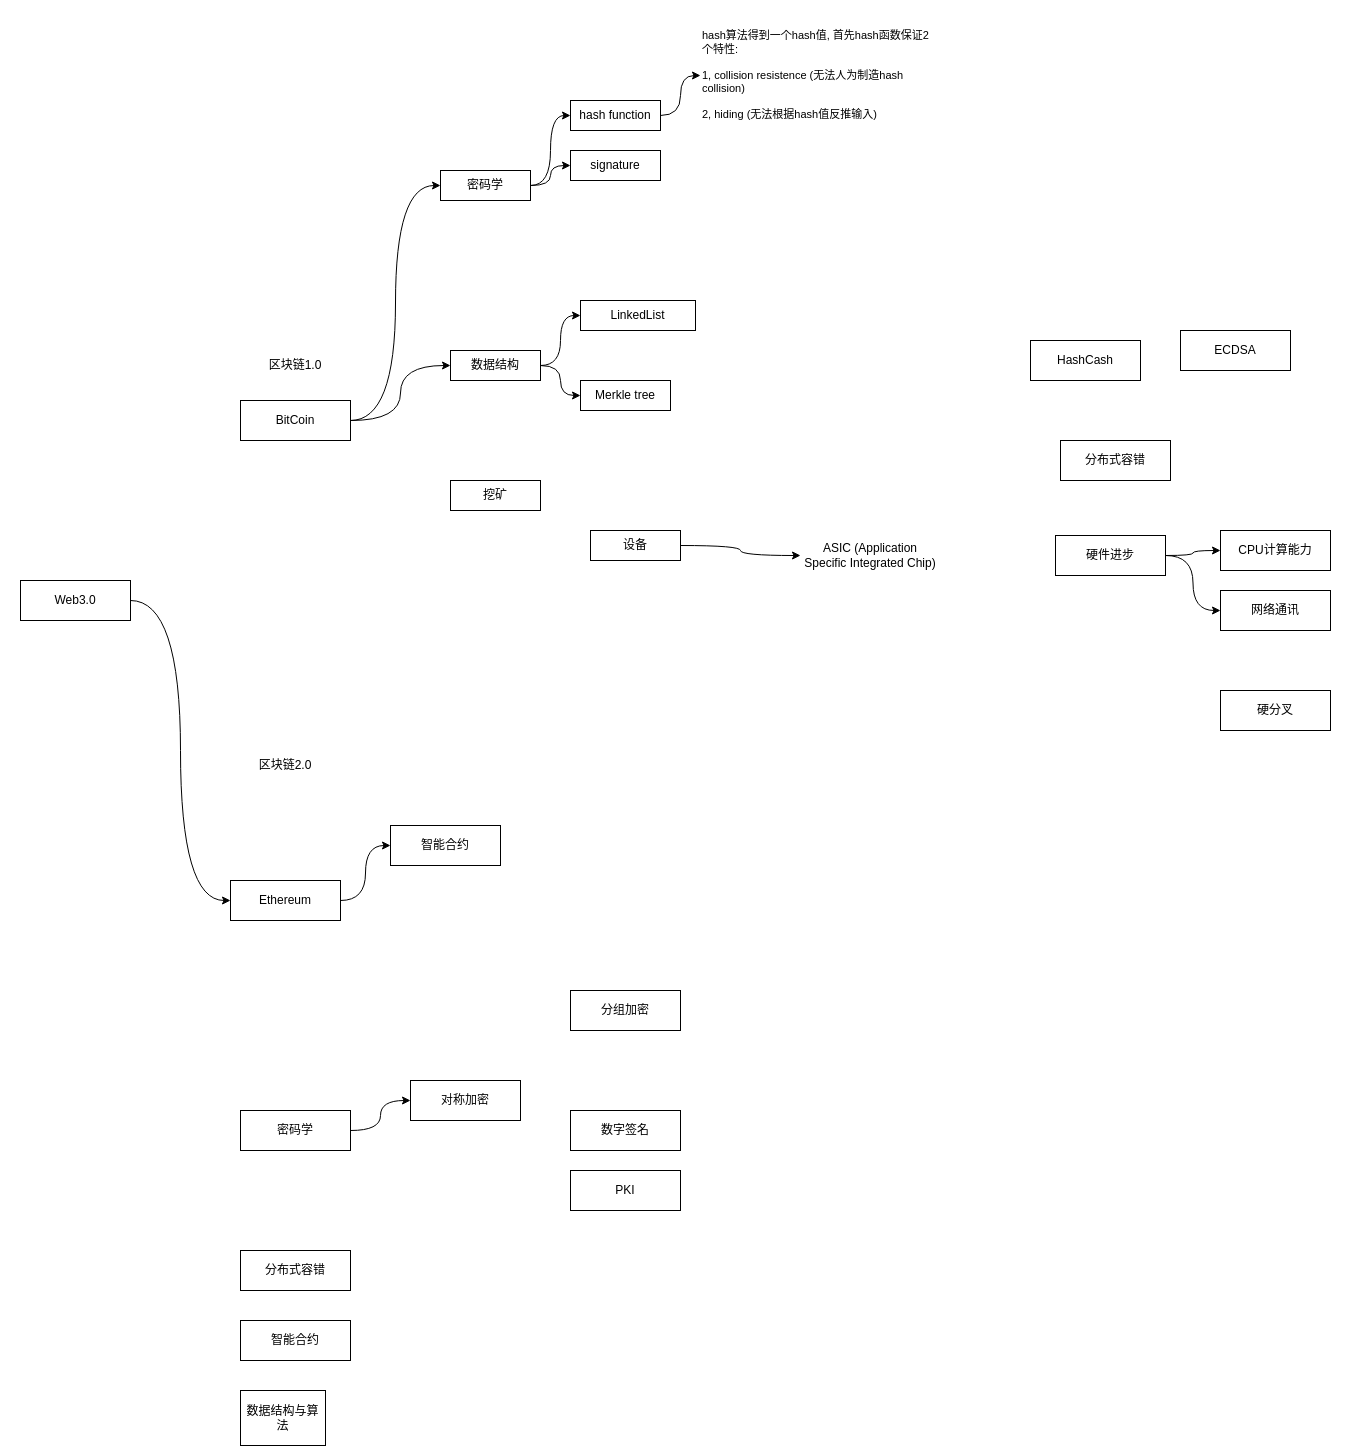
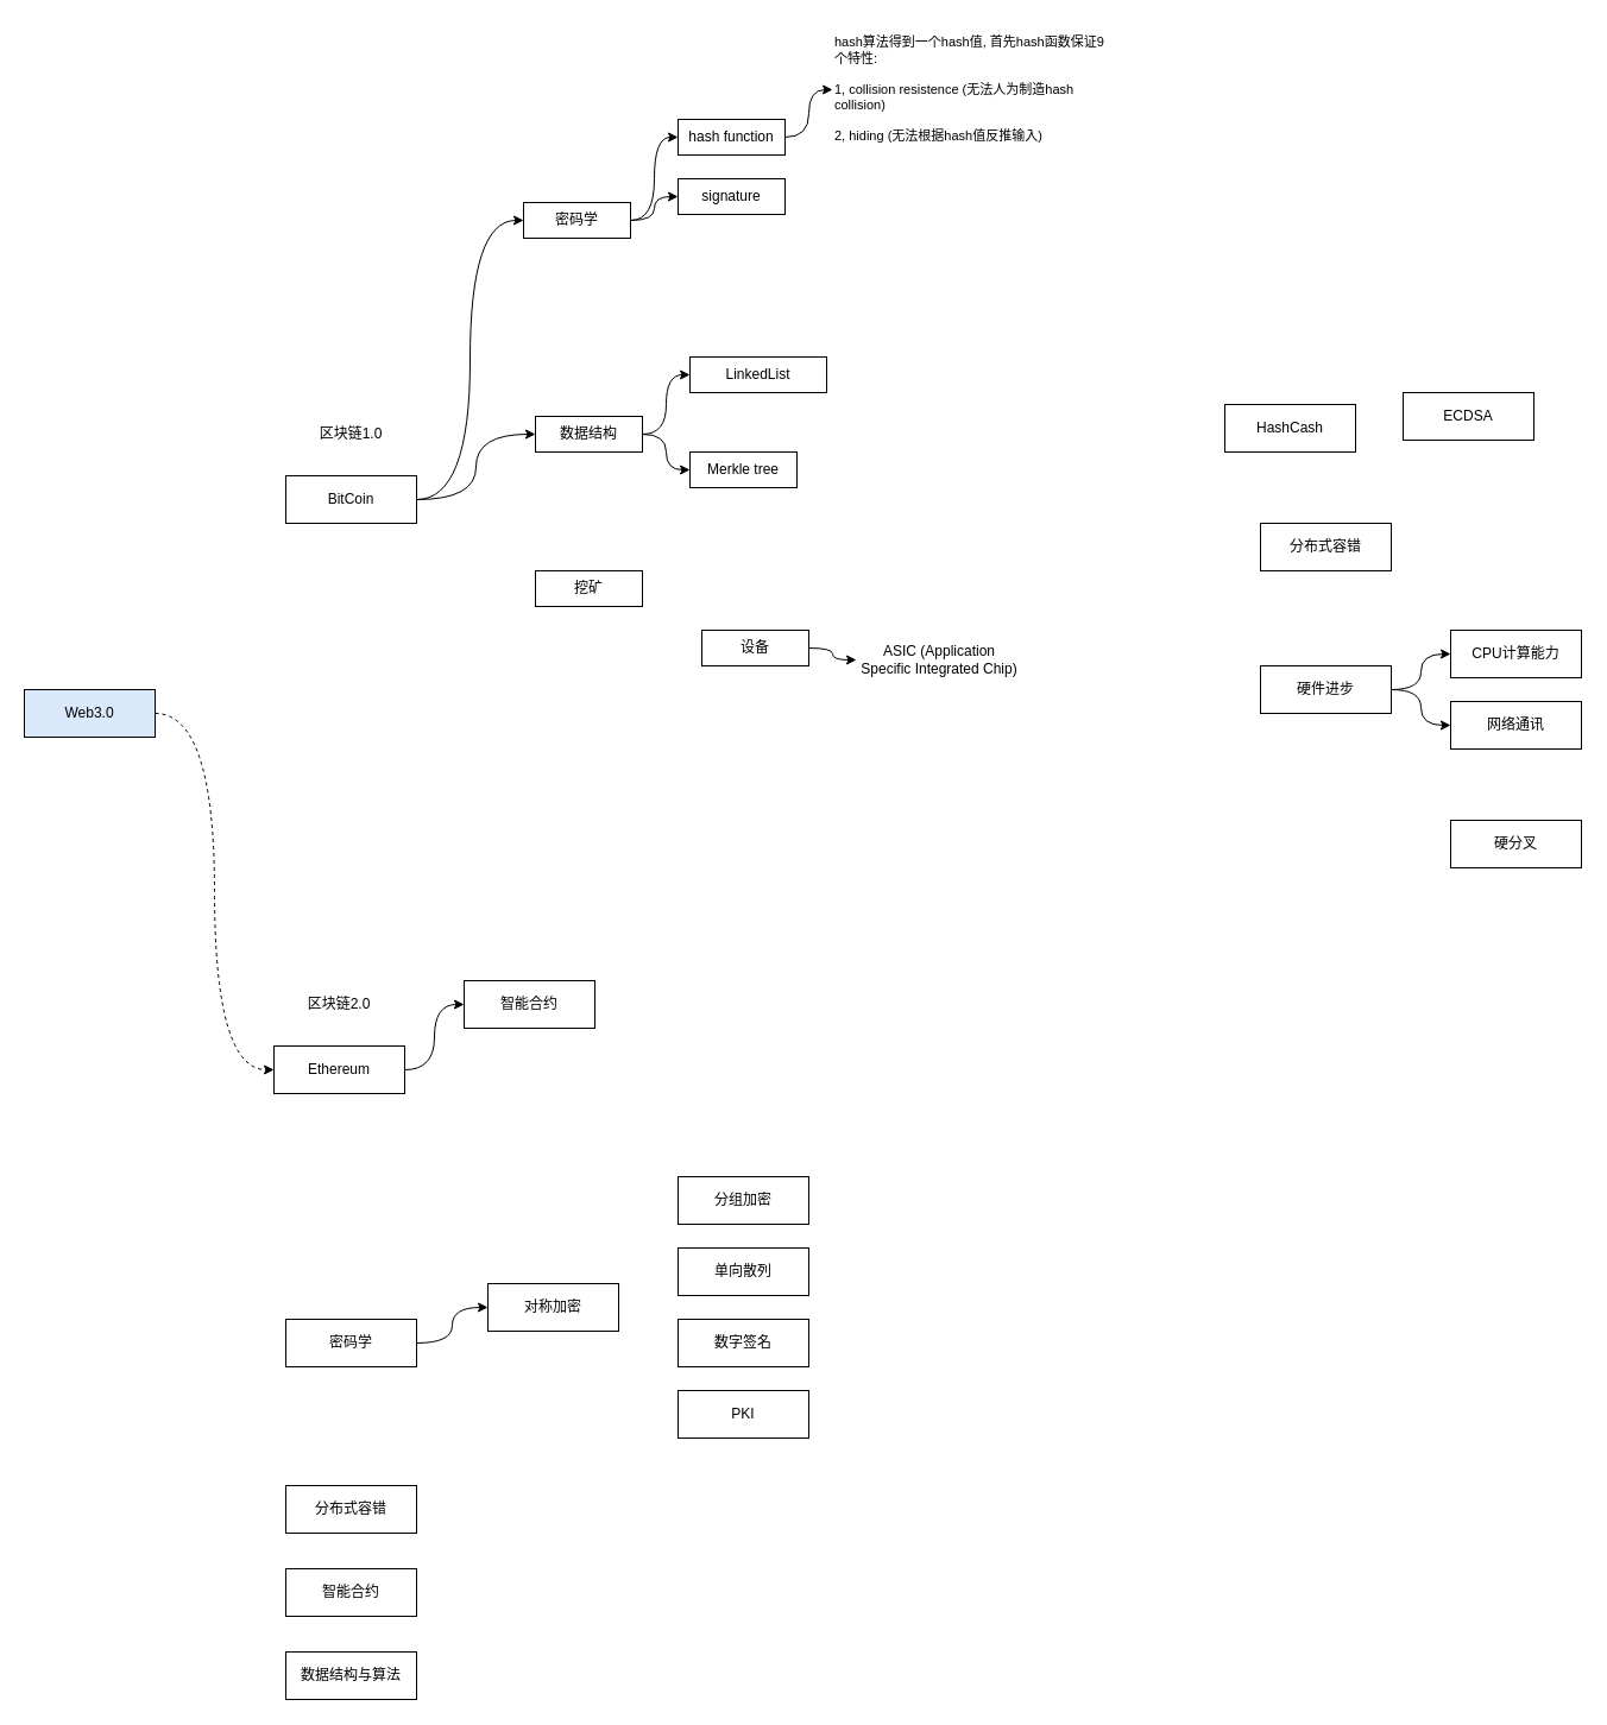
  <mxCell id="0" />
  <mxCell id="1" parent="0" />
- <mxCell id="2" style="edgeStyle=orthogonalEdgeStyle;curved=1;rounded=0;orthogonalLoop=1;jettySize=auto;html=1;entryX=0;entryY=0.5;entryDx=0;entryDy=0;elbow=vertical;" parent="1" source="3" target="17" edge="1"><mxGeometry relative="1" as="geometry" /></mxCell>
- <mxCell id="3" value="Web3.0" style="rounded=0;whiteSpace=wrap;html=1;" parent="1" vertex="1"><mxGeometry x="20" y="580" width="110" height="40" as="geometry" /></mxCell>
+ <mxCell id="2" style="edgeStyle=orthogonalEdgeStyle;curved=1;rounded=0;orthogonalLoop=1;jettySize=auto;html=1;entryX=0;entryY=0.5;entryDx=0;entryDy=0;elbow=vertical;dashed=1;" parent="1" source="3" target="17" edge="1"><mxGeometry relative="1" as="geometry" /></mxCell>
+ <mxCell id="3" value="Web3.0" style="rounded=0;whiteSpace=wrap;html=1;fillColor=#dae8fc;" parent="1" vertex="1"><mxGeometry x="20" y="580" width="110" height="40" as="geometry" /></mxCell>
  <mxCell id="4" style="edgeStyle=orthogonalEdgeStyle;shape=connector;curved=1;rounded=0;orthogonalLoop=1;jettySize=auto;html=1;entryX=0;entryY=0.5;entryDx=0;entryDy=0;strokeColor=default;align=center;verticalAlign=middle;fontFamily=Helvetica;fontSize=11;fontColor=default;labelBackgroundColor=default;endArrow=classic;" edge="1" parent="1" source="6" target="35"><mxGeometry relative="1" as="geometry" /></mxCell>
  <mxCell id="5" style="edgeStyle=orthogonalEdgeStyle;shape=connector;curved=1;rounded=0;orthogonalLoop=1;jettySize=auto;html=1;strokeColor=default;align=center;verticalAlign=middle;fontFamily=Helvetica;fontSize=11;fontColor=default;labelBackgroundColor=default;endArrow=classic;" edge="1" parent="1" source="6" target="42"><mxGeometry relative="1" as="geometry" /></mxCell>
  <mxCell id="6" value="密码学" style="rounded=0;whiteSpace=wrap;html=1;" parent="1" vertex="1"><mxGeometry x="440" y="170" width="90" height="30" as="geometry" /></mxCell>
  <mxCell id="7" value="分布式容错" style="rounded=0;whiteSpace=wrap;html=1;" parent="1" vertex="1"><mxGeometry x="1060" y="440" width="110" height="40" as="geometry" /></mxCell>
  <mxCell id="8" style="edgeStyle=orthogonalEdgeStyle;rounded=0;orthogonalLoop=1;jettySize=auto;html=1;entryX=0;entryY=0.5;entryDx=0;entryDy=0;elbow=vertical;curved=1;" parent="1" source="10" target="13" edge="1"><mxGeometry relative="1" as="geometry" /></mxCell>
  <mxCell id="9" style="edgeStyle=orthogonalEdgeStyle;curved=1;rounded=0;orthogonalLoop=1;jettySize=auto;html=1;entryX=0;entryY=0.5;entryDx=0;entryDy=0;elbow=vertical;" parent="1" source="10" target="14" edge="1"><mxGeometry relative="1" as="geometry" /></mxCell>
- <mxCell id="10" value="硬件进步" style="rounded=0;whiteSpace=wrap;html=1;" parent="1" vertex="1"><mxGeometry x="1055" y="535" width="110" height="40" as="geometry" /></mxCell>
+ <mxCell id="10" value="硬件进步" style="rounded=0;whiteSpace=wrap;html=1;" parent="1" vertex="1"><mxGeometry x="1060" y="560" width="110" height="40" as="geometry" /></mxCell>
  <mxCell id="11" value="HashCash" style="rounded=0;whiteSpace=wrap;html=1;" parent="1" vertex="1"><mxGeometry x="1030" y="340" width="110" height="40" as="geometry" /></mxCell>
  <mxCell id="12" value="ECDSA" style="rounded=0;whiteSpace=wrap;html=1;" parent="1" vertex="1"><mxGeometry x="1180" y="330" width="110" height="40" as="geometry" /></mxCell>
  <mxCell id="13" value="CPU计算能力" style="rounded=0;whiteSpace=wrap;html=1;" parent="1" vertex="1"><mxGeometry x="1220" y="530" width="110" height="40" as="geometry" /></mxCell>
  <mxCell id="14" value="网络通讯" style="rounded=0;whiteSpace=wrap;html=1;" parent="1" vertex="1"><mxGeometry x="1220" y="590" width="110" height="40" as="geometry" /></mxCell>
  <mxCell id="15" value="硬分叉" style="rounded=0;whiteSpace=wrap;html=1;" parent="1" vertex="1"><mxGeometry x="1220" y="690" width="110" height="40" as="geometry" /></mxCell>
  <mxCell id="16" style="edgeStyle=orthogonalEdgeStyle;curved=1;rounded=0;orthogonalLoop=1;jettySize=auto;html=1;entryX=0;entryY=0.5;entryDx=0;entryDy=0;elbow=vertical;" parent="1" source="17" target="21" edge="1"><mxGeometry relative="1" as="geometry" /></mxCell>
  <mxCell id="17" value="&lt;span style=&quot;font-size: 12px;&quot;&gt;Ethereum&lt;/span&gt;" style="rounded=0;whiteSpace=wrap;html=1;" parent="1" vertex="1"><mxGeometry x="230" y="880" width="110" height="40" as="geometry" /></mxCell>
  <mxCell id="18" style="edgeStyle=orthogonalEdgeStyle;rounded=0;orthogonalLoop=1;jettySize=auto;html=1;entryX=0;entryY=0.5;entryDx=0;entryDy=0;curved=1;" edge="1" parent="1" source="20" target="6"><mxGeometry relative="1" as="geometry" /></mxCell>
  <mxCell id="19" style="edgeStyle=orthogonalEdgeStyle;shape=connector;curved=1;rounded=0;orthogonalLoop=1;jettySize=auto;html=1;entryX=0;entryY=0.5;entryDx=0;entryDy=0;strokeColor=default;align=center;verticalAlign=middle;fontFamily=Helvetica;fontSize=11;fontColor=default;labelBackgroundColor=default;endArrow=classic;" edge="1" parent="1" source="20" target="38"><mxGeometry relative="1" as="geometry" /></mxCell>
  <mxCell id="20" value="BitCoin" style="rounded=0;whiteSpace=wrap;html=1;" parent="1" vertex="1"><mxGeometry x="240" y="400" width="110" height="40" as="geometry" /></mxCell>
  <mxCell id="21" value="智能合约" style="rounded=0;whiteSpace=wrap;html=1;" parent="1" vertex="1"><mxGeometry x="390" y="825" width="110" height="40" as="geometry" /></mxCell>
  <mxCell id="22" value="区块链1.0" style="text;html=1;strokeColor=none;fillColor=none;align=center;verticalAlign=middle;whiteSpace=wrap;rounded=0;" parent="1" vertex="1"><mxGeometry x="265" y="350" width="60" height="30" as="geometry" /></mxCell>
- <mxCell id="23" value="区块链2.0" style="text;html=1;strokeColor=none;fillColor=none;align=center;verticalAlign=middle;whiteSpace=wrap;rounded=0;" parent="1" vertex="1"><mxGeometry x="255" y="750" width="60" height="30" as="geometry" /></mxCell>
+ <mxCell id="23" value="区块链2.0" style="text;html=1;strokeColor=none;fillColor=none;align=center;verticalAlign=middle;whiteSpace=wrap;rounded=0;" parent="1" vertex="1"><mxGeometry x="255" y="830" width="60" height="30" as="geometry" /></mxCell>
  <mxCell id="24" style="edgeStyle=orthogonalEdgeStyle;curved=1;rounded=0;orthogonalLoop=1;jettySize=auto;html=1;entryX=0;entryY=0.5;entryDx=0;entryDy=0;elbow=vertical;" parent="1" source="25" target="29" edge="1"><mxGeometry relative="1" as="geometry" /></mxCell>
  <mxCell id="25" value="密码学" style="rounded=0;whiteSpace=wrap;html=1;" parent="1" vertex="1"><mxGeometry x="240" y="1110" width="110" height="40" as="geometry" /></mxCell>
  <mxCell id="26" value="分布式容错" style="rounded=0;whiteSpace=wrap;html=1;" parent="1" vertex="1"><mxGeometry x="240" y="1250" width="110" height="40" as="geometry" /></mxCell>
  <mxCell id="27" value="智能合约" style="rounded=0;whiteSpace=wrap;html=1;" parent="1" vertex="1"><mxGeometry x="240" y="1320" width="110" height="40" as="geometry" /></mxCell>
- <mxCell id="28" value="数据结构与算法" style="rounded=0;whiteSpace=wrap;html=1;" parent="1" vertex="1"><mxGeometry x="240" y="1390" width="85" height="55" as="geometry" /></mxCell>
+ <mxCell id="28" value="数据结构与算法" style="rounded=0;whiteSpace=wrap;html=1;" parent="1" vertex="1"><mxGeometry x="240" y="1390" width="110" height="40" as="geometry" /></mxCell>
  <mxCell id="29" value="对称加密" style="rounded=0;whiteSpace=wrap;html=1;" parent="1" vertex="1"><mxGeometry x="410" y="1080" width="110" height="40" as="geometry" /></mxCell>
+ <mxCell id="30" value="单向散列" style="rounded=0;whiteSpace=wrap;html=1;" parent="1" vertex="1"><mxGeometry x="570" y="1050" width="110" height="40" as="geometry" /></mxCell>
  <mxCell id="31" value="分组加密" style="rounded=0;whiteSpace=wrap;html=1;" parent="1" vertex="1"><mxGeometry x="570" y="990" width="110" height="40" as="geometry" /></mxCell>
  <mxCell id="32" value="数字签名" style="rounded=0;whiteSpace=wrap;html=1;" parent="1" vertex="1"><mxGeometry x="570" y="1110" width="110" height="40" as="geometry" /></mxCell>
  <mxCell id="33" value="PKI" style="rounded=0;whiteSpace=wrap;html=1;" parent="1" vertex="1"><mxGeometry x="570" y="1170" width="110" height="40" as="geometry" /></mxCell>
  <mxCell id="34" style="edgeStyle=orthogonalEdgeStyle;shape=connector;curved=1;rounded=0;orthogonalLoop=1;jettySize=auto;html=1;strokeColor=default;align=center;verticalAlign=middle;fontFamily=Helvetica;fontSize=11;fontColor=default;labelBackgroundColor=default;endArrow=classic;" edge="1" parent="1" source="35" target="39"><mxGeometry relative="1" as="geometry" /></mxCell>
  <mxCell id="35" value="hash function" style="rounded=0;whiteSpace=wrap;html=1;" vertex="1" parent="1"><mxGeometry x="570" y="100" width="90" height="30" as="geometry" /></mxCell>
  <mxCell id="36" style="edgeStyle=orthogonalEdgeStyle;shape=connector;curved=1;rounded=0;orthogonalLoop=1;jettySize=auto;html=1;entryX=0;entryY=0.5;entryDx=0;entryDy=0;strokeColor=default;align=center;verticalAlign=middle;fontFamily=Helvetica;fontSize=11;fontColor=default;labelBackgroundColor=default;endArrow=classic;" edge="1" parent="1" source="38" target="40"><mxGeometry relative="1" as="geometry" /></mxCell>
  <mxCell id="37" style="edgeStyle=orthogonalEdgeStyle;shape=connector;curved=1;rounded=0;orthogonalLoop=1;jettySize=auto;html=1;entryX=0;entryY=0.5;entryDx=0;entryDy=0;strokeColor=default;align=center;verticalAlign=middle;fontFamily=Helvetica;fontSize=11;fontColor=default;labelBackgroundColor=default;endArrow=classic;" edge="1" parent="1" source="38" target="41"><mxGeometry relative="1" as="geometry" /></mxCell>
  <mxCell id="38" value="数据结构" style="rounded=0;whiteSpace=wrap;html=1;" vertex="1" parent="1"><mxGeometry x="450" y="350" width="90" height="30" as="geometry" /></mxCell>
- <mxCell id="39" value="&lt;div&gt;hash算法得到一个hash值, 首先hash函数保证2个特性:&lt;/div&gt;&lt;div&gt;&lt;br&gt;&lt;/div&gt;&lt;div&gt;1, collision resistence (无法人为制造hash collision)&lt;/div&gt;&lt;div&gt;&lt;br&gt;&lt;/div&gt;&lt;div&gt;2, hiding (无法根据hash值反推输入)&lt;/div&gt;" style="text;html=1;align=left;verticalAlign=middle;whiteSpace=wrap;rounded=0;fontFamily=Helvetica;fontSize=11;fontColor=default;labelBackgroundColor=default;" vertex="1" parent="1"><mxGeometry x="700" y="20" width="230" height="110" as="geometry" /></mxCell>
+ <mxCell id="39" value="&lt;div&gt;hash算法得到一个hash值, 首先hash函数保证9个特性:&lt;/div&gt;&lt;div&gt;&lt;br&gt;&lt;/div&gt;&lt;div&gt;1, collision resistence (无法人为制造hash collision)&lt;/div&gt;&lt;div&gt;&lt;br&gt;&lt;/div&gt;&lt;div&gt;2, hiding (无法根据hash值反推输入)&lt;/div&gt;" style="text;html=1;align=left;verticalAlign=middle;whiteSpace=wrap;rounded=0;fontFamily=Helvetica;fontSize=11;fontColor=default;labelBackgroundColor=default;" vertex="1" parent="1"><mxGeometry x="700" y="20" width="230" height="110" as="geometry" /></mxCell>
  <mxCell id="40" value="LinkedList" style="rounded=0;whiteSpace=wrap;html=1;" vertex="1" parent="1"><mxGeometry x="580" y="300" width="115" height="30" as="geometry" /></mxCell>
  <mxCell id="41" value="Merkle tree" style="rounded=0;whiteSpace=wrap;html=1;" vertex="1" parent="1"><mxGeometry x="580" y="380" width="90" height="30" as="geometry" /></mxCell>
  <mxCell id="42" value="signature" style="rounded=0;whiteSpace=wrap;html=1;" vertex="1" parent="1"><mxGeometry x="570" y="150" width="90" height="30" as="geometry" /></mxCell>
  <mxCell id="43" value="挖矿" style="rounded=0;whiteSpace=wrap;html=1;" vertex="1" parent="1"><mxGeometry x="450" y="480" width="90" height="30" as="geometry" /></mxCell>
  <mxCell id="44" style="edgeStyle=orthogonalEdgeStyle;shape=connector;curved=1;rounded=0;orthogonalLoop=1;jettySize=auto;html=1;strokeColor=default;align=center;verticalAlign=middle;fontFamily=Helvetica;fontSize=11;fontColor=default;labelBackgroundColor=default;endArrow=classic;" edge="1" parent="1" source="45" target="46"><mxGeometry relative="1" as="geometry" /></mxCell>
  <mxCell id="45" value="设备" style="rounded=0;whiteSpace=wrap;html=1;" vertex="1" parent="1"><mxGeometry x="590" y="530" width="90" height="30" as="geometry" /></mxCell>
- <mxCell id="46" value="ASIC (Application Specific Integrated Chip)" style="text;html=1;strokeColor=none;fillColor=none;align=center;verticalAlign=middle;whiteSpace=wrap;rounded=0;" vertex="1" parent="1"><mxGeometry x="800" y="530" width="140" height="50" as="geometry" /></mxCell>
+ <mxCell id="46" value="ASIC (Application Specific Integrated Chip)" style="text;html=1;strokeColor=none;fillColor=none;align=center;verticalAlign=middle;whiteSpace=wrap;rounded=0;" vertex="1" parent="1"><mxGeometry x="720" y="530" width="140" height="50" as="geometry" /></mxCell>
